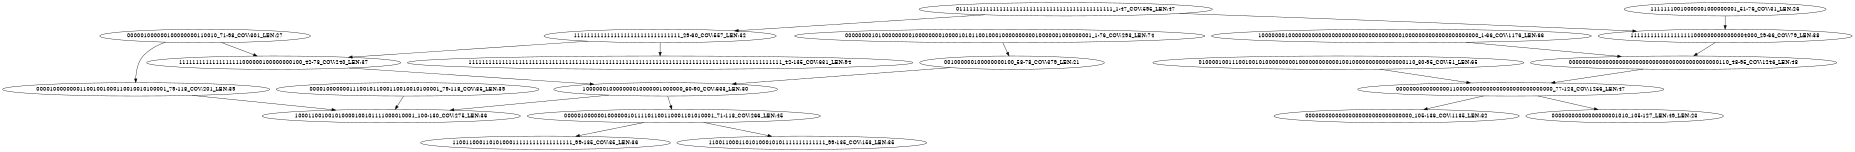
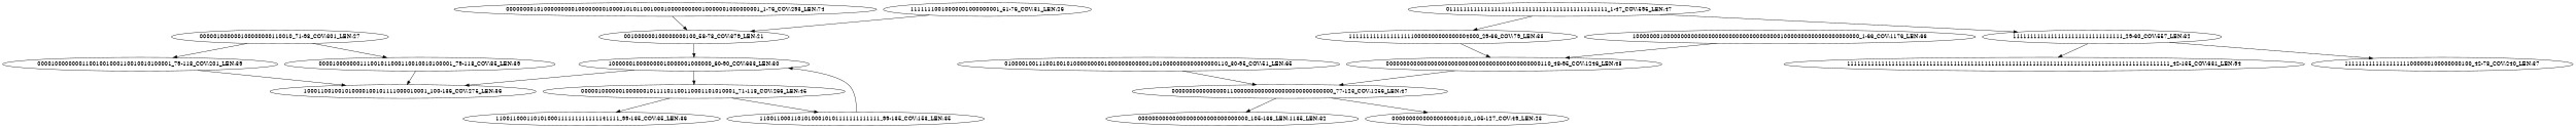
  digraph {
    "001000000100000000100_58-78_COV:379_LEN:21"
    "100000010000000010000001000000_60-90_COV:633_LEN:30"
    "000001000000100000010111101100110001101010001_71-118_COV:266_LEN:45"
-   "100011001001010000100101111000010001_100-136_COV:275_LEN:36" [label="100011001001010000100101111000010001_100-130_COV:275_LEN:36"]
-   "110011000110101000111111111111111111_99-135_COV:35_LEN:36"
+   "100011001001010000100101111000010001_100-136_COV:275_LEN:36"
+   "110011000110101000111111111111111111_99-135_COV:35_LEN:36" [label="110011000110101000111111111111141111_99-135_COV:35_LEN:36"]
    "11001100011010100010101111111111111_99-135_COV:153_LEN:35"
    "000001000000100000000110010_71-98_COV:301_LEN:27"
    "000010000000011001001000110010010100001_79-118_COV:201_LEN:39"
    n9 [label="000010000000111001011000110010010100001_79-118_COV:85_LEN:39"]
    "01000010011100100101000000000100000000000010010000000000000000110_30-95_COV:51_LEN:65"
    "00000000000000001100000000000000000000000000000_77-123_COV:1256_LEN:47"
-   "00000000000000000000000000000000_105-136_COV:1135_LEN:32"
-   "00000000000000000001010_105-127_COV:49_LEN:23" [label="00000000000000000001010_105-127_LEN:49_LEN:23"]
+   "00000000000000000000000000000000_105-136_COV:1135_LEN:32" [label="00000000000000000000000000000000_105-136_LEN:1135_LEN:32"]
+   "00000000000000000001010_105-127_COV:49_LEN:23"
    "00000000101000000000100000000100001010110010001000000000010000001000000001_1-76_COV:293_LEN:74"
    n15 [label="11111111111111111110000000000000004000_29-66_COV:79_LEN:38"]
    "000000000000000000000000000000000000000000000110_48-95_COV:1246_LEN:48"
    "11111110010000001000000001_51-76_COV:31_LEN:26"
    "01111111111111111111111111111111111111111111111_1-47_COV:595_LEN:47"
    "11111111111111111111111111111111_29-60_COV:557_LEN:32"
    "1111111111111111111111111111111111111111111111111111111111111111111111111111111111111111111111_42-135_COV:631_LEN:94"
    "1111111111111111111000000100000000100_42-78_COV:240_LEN:37"
    "100000001000000000000000000000000000000000010000000000000000000000_1-66_COV:1176_LEN:66"
    "001000000100000000100_58-78_COV:379_LEN:21" -> "100000010000000010000001000000_60-90_COV:633_LEN:30"
    "100000010000000010000001000000_60-90_COV:633_LEN:30" -> "000001000000100000010111101100110001101010001_71-118_COV:266_LEN:45"
    "100000010000000010000001000000_60-90_COV:633_LEN:30" -> "100011001001010000100101111000010001_100-136_COV:275_LEN:36"
    "000001000000100000010111101100110001101010001_71-118_COV:266_LEN:45" -> "110011000110101000111111111111111111_99-135_COV:35_LEN:36"
    "000001000000100000010111101100110001101010001_71-118_COV:266_LEN:45" -> "11001100011010100010101111111111111_99-135_COV:153_LEN:35"
    "000001000000100000000110010_71-98_COV:301_LEN:27" -> "000010000000011001001000110010010100001_79-118_COV:201_LEN:39"
-   "000001000000100000000110010_71-98_COV:301_LEN:27" -> "1111111111111111111000000100000000100_42-78_COV:240_LEN:37"
+   "000001000000100000000110010_71-98_COV:301_LEN:27" -> n9
    "000010000000011001001000110010010100001_79-118_COV:201_LEN:39" -> "100011001001010000100101111000010001_100-136_COV:275_LEN:36"
    n9 -> "100011001001010000100101111000010001_100-136_COV:275_LEN:36"
    "01000010011100100101000000000100000000000010010000000000000000110_30-95_COV:51_LEN:65" -> "00000000000000001100000000000000000000000000000_77-123_COV:1256_LEN:47"
    "00000000000000001100000000000000000000000000000_77-123_COV:1256_LEN:47" -> "00000000000000000000000000000000_105-136_COV:1135_LEN:32"
    "00000000000000001100000000000000000000000000000_77-123_COV:1256_LEN:47" -> "00000000000000000001010_105-127_COV:49_LEN:23"
    "00000000101000000000100000000100001010110010001000000000010000001000000001_1-76_COV:293_LEN:74" -> "001000000100000000100_58-78_COV:379_LEN:21"
    n15 -> "000000000000000000000000000000000000000000000110_48-95_COV:1246_LEN:48"
    "000000000000000000000000000000000000000000000110_48-95_COV:1246_LEN:48" -> "00000000000000001100000000000000000000000000000_77-123_COV:1256_LEN:47"
-   "11111110010000001000000001_51-76_COV:31_LEN:26" -> n15
+   "11111110010000001000000001_51-76_COV:31_LEN:26" -> "001000000100000000100_58-78_COV:379_LEN:21"
    "01111111111111111111111111111111111111111111111_1-47_COV:595_LEN:47" -> n15
    "01111111111111111111111111111111111111111111111_1-47_COV:595_LEN:47" -> "11111111111111111111111111111111_29-60_COV:557_LEN:32"
    "11111111111111111111111111111111_29-60_COV:557_LEN:32" -> "1111111111111111111111111111111111111111111111111111111111111111111111111111111111111111111111_42-135_COV:631_LEN:94"
    "11111111111111111111111111111111_29-60_COV:557_LEN:32" -> "1111111111111111111000000100000000100_42-78_COV:240_LEN:37"
-   "1111111111111111111000000100000000100_42-78_COV:240_LEN:37" -> "100000010000000010000001000000_60-90_COV:633_LEN:30"
+   "11001100011010100010101111111111111_99-135_COV:153_LEN:35" -> "100000010000000010000001000000_60-90_COV:633_LEN:30"
    "100000001000000000000000000000000000000000010000000000000000000000_1-66_COV:1176_LEN:66" -> "000000000000000000000000000000000000000000000110_48-95_COV:1246_LEN:48"
  }
